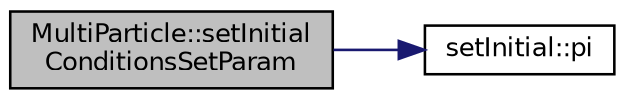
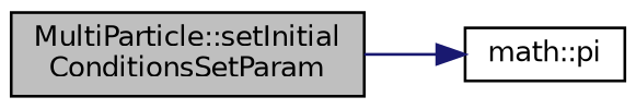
  digraph {
    rankdir=LR
    node [color=black fontname=Helvetica fontsize=10 shape=record style=filled]
    n1 [fillcolor=grey75 fontcolor=black height=0.2 label="MultiParticle::setInitial\lConditionsSetParam" width=0.4]
-   n2 [fillcolor=white height=0.2 label="setInitial::pi" width=0.4]
+   n2 [fillcolor=white height=0.2 label="math::pi" width=0.4]
    n1 -> n2 [color=midnightblue fontname=Helvetica fontsize=10 labelfontname=Helvetica labelfontsize=10 style=solid]
  }
